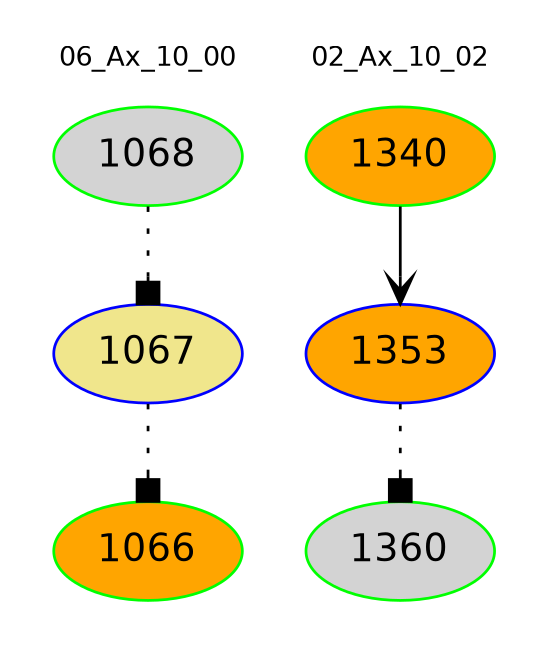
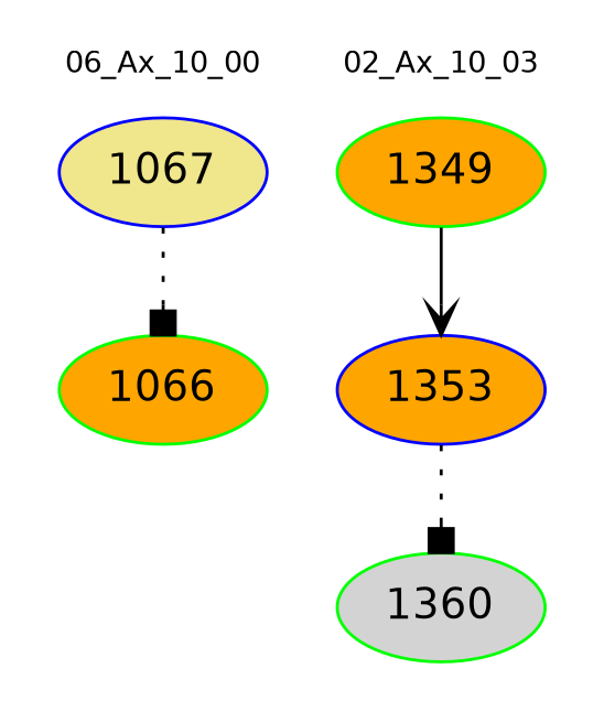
  digraph {
    fontname="DejaVu Sans"
    node [color=green fillcolor=orange fontname="DejaVu Sans" style=filled]
    edge [arrowhead=box color=black fontname="DejaVu Sans" style=dotted]
-   n1 [fillcolor=lightgrey label=1068]
    n2 [color=blue fillcolor=khaki label=1067]
    n3 [label=1066]
-   n4 [label=1340]
+   n4 [label=1349]
    n5 [color=blue label=1353]
    n6 [fillcolor=lightgrey label=1360]
    subgraph cluster_1 {
      color=white
      fontsize=10
      label="06_Ax_10_00"
-     n1
      n2
      n3
    }
    subgraph cluster_2 {
      color=white
      fontsize=10
-     label="02_Ax_10_02"
+     label="02_Ax_10_03"
      n4
      n5
      n6
    }
-   n1 -> n2
    n2 -> n3
    n4 -> n5 [arrowhead=vee style=solid]
    n5 -> n6
  }
